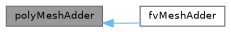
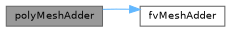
  digraph {
    rankdir=LR
    node [color=gray40 fontname=Helvetica fontsize=10 shape=box style=filled]
    n1 [fillcolor=grey60 fontcolor=black height=0.2 label=polyMeshAdder width=0.4]
    n2 [fillcolor=white height=0.2 label=fvMeshAdder width=0.4]
-   n1 -> n2 [color=steelblue1 dir=back fontname=Helvetica fontsize=10 labelfontname=Helvetica labelfontsize=10 style=solid]
+   n2 -> n1 [color=steelblue1 dir=back fontname=Helvetica fontsize=10 labelfontname=Helvetica labelfontsize=10 style=solid]
  }
